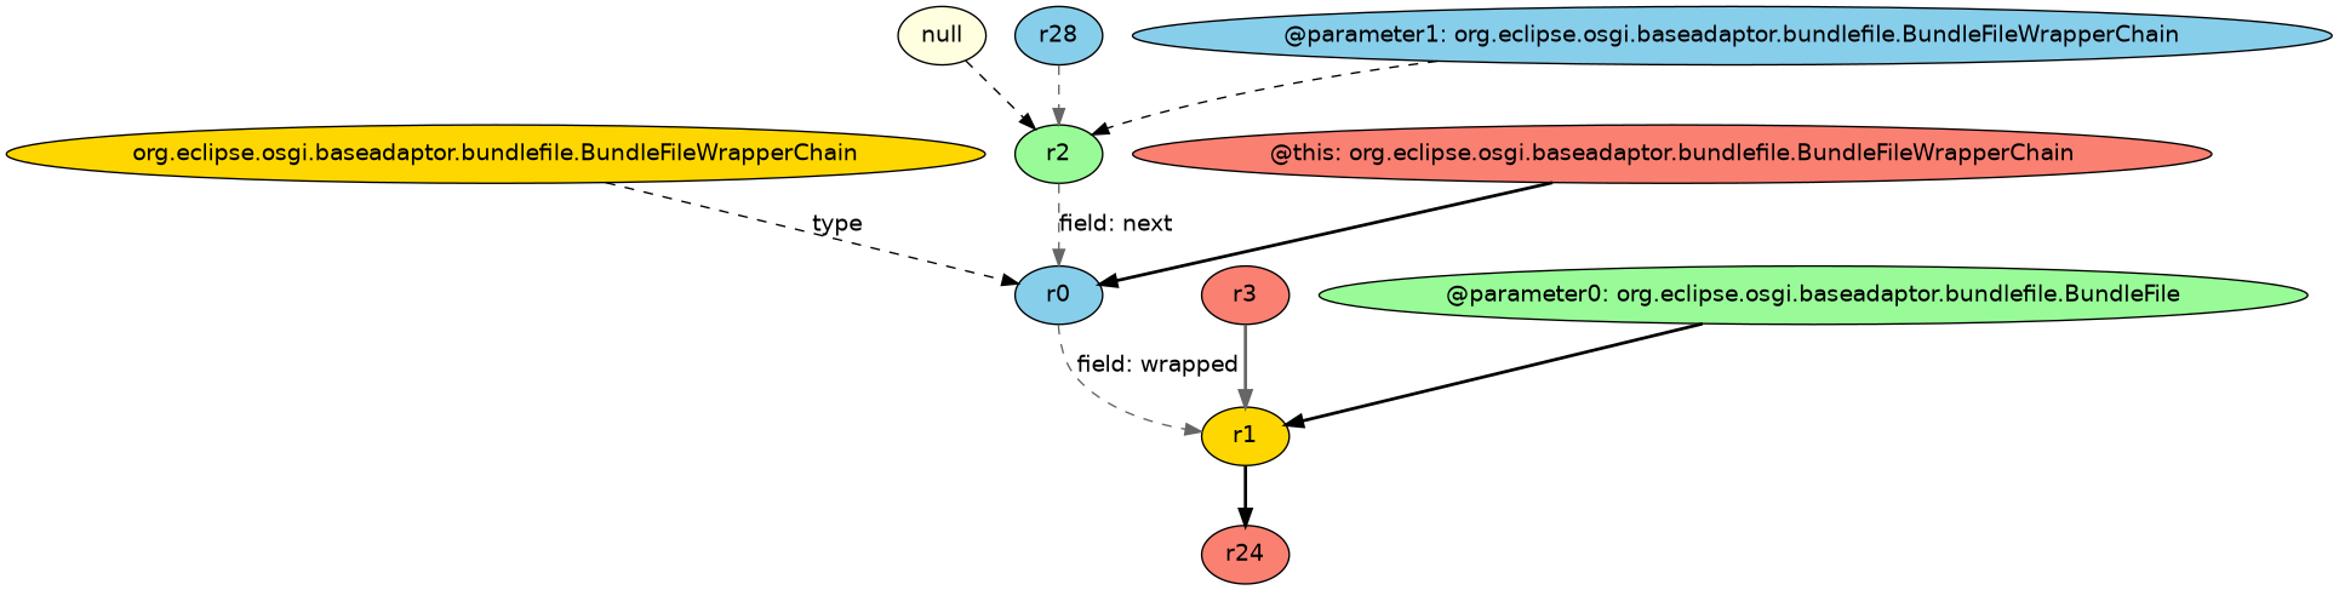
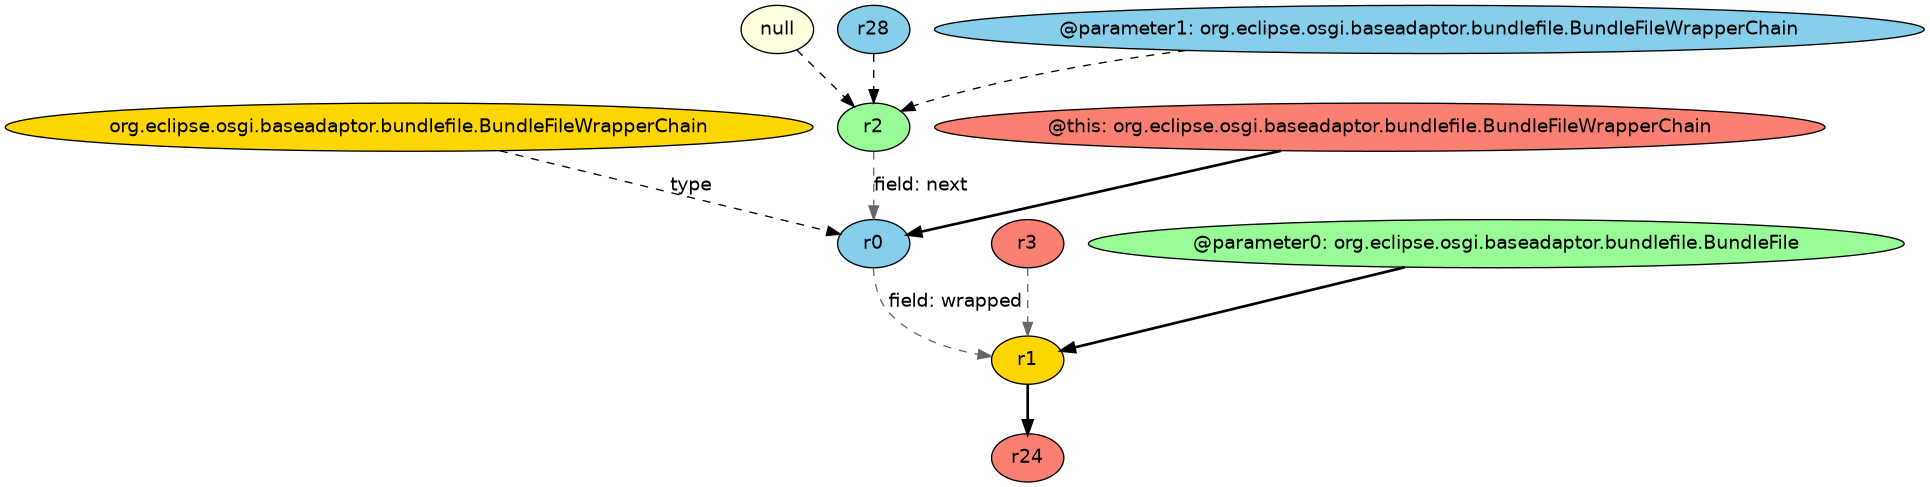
  digraph {
    fontname="DejaVu Sans"
    node [fillcolor=skyblue fontname="DejaVu Sans" style=filled]
    edge [color=black fontname="DejaVu Sans" style=dashed]
    n1 [fillcolor=gold label="org.eclipse.osgi.baseadaptor.bundlefile.BundleFileWrapperChain"]
    n2 [label=r0]
    n3 [fillcolor=gold label=r1]
    n4 [fillcolor=salmon label=r24]
    n5 [fillcolor=palegreen label=r2]
    n6 [fillcolor=salmon label=r3]
    n7 [fillcolor=palegreen label="@parameter0: org.eclipse.osgi.baseadaptor.bundlefile.BundleFile"]
    n8 [fillcolor=lightyellow label=null]
    n9 [label=r28]
    n10 [label="@parameter1: org.eclipse.osgi.baseadaptor.bundlefile.BundleFileWrapperChain"]
    n11 [fillcolor=salmon label="@this: org.eclipse.osgi.baseadaptor.bundlefile.BundleFileWrapperChain"]
    n1 -> n2 [label=type]
    n2 -> n3 [color=gray40 label="field: wrapped"]
    n3 -> n4 [style=bold]
    n5 -> n2 [color=gray40 label="field: next"]
-   n6 -> n3 [color=gray40 style=bold]
+   n6 -> n3 [color=gray40]
    n7 -> n3 [style=bold]
    n8 -> n5
-   n9 -> n5 [color=gray40]
+   n9 -> n5
    n10 -> n5
    n11 -> n2 [style=bold]
  }
